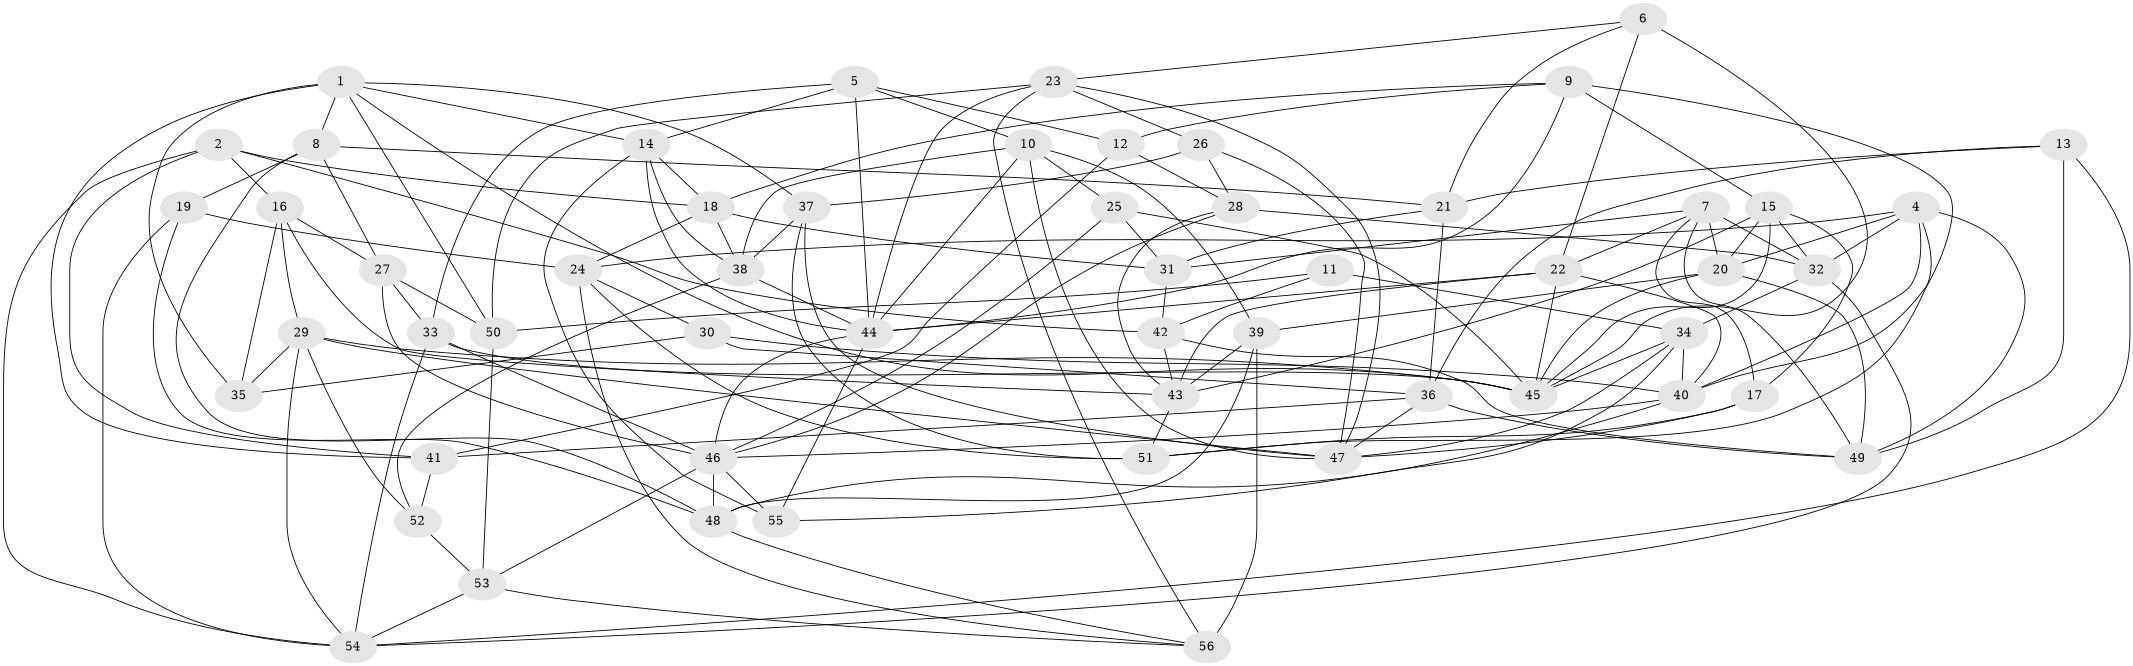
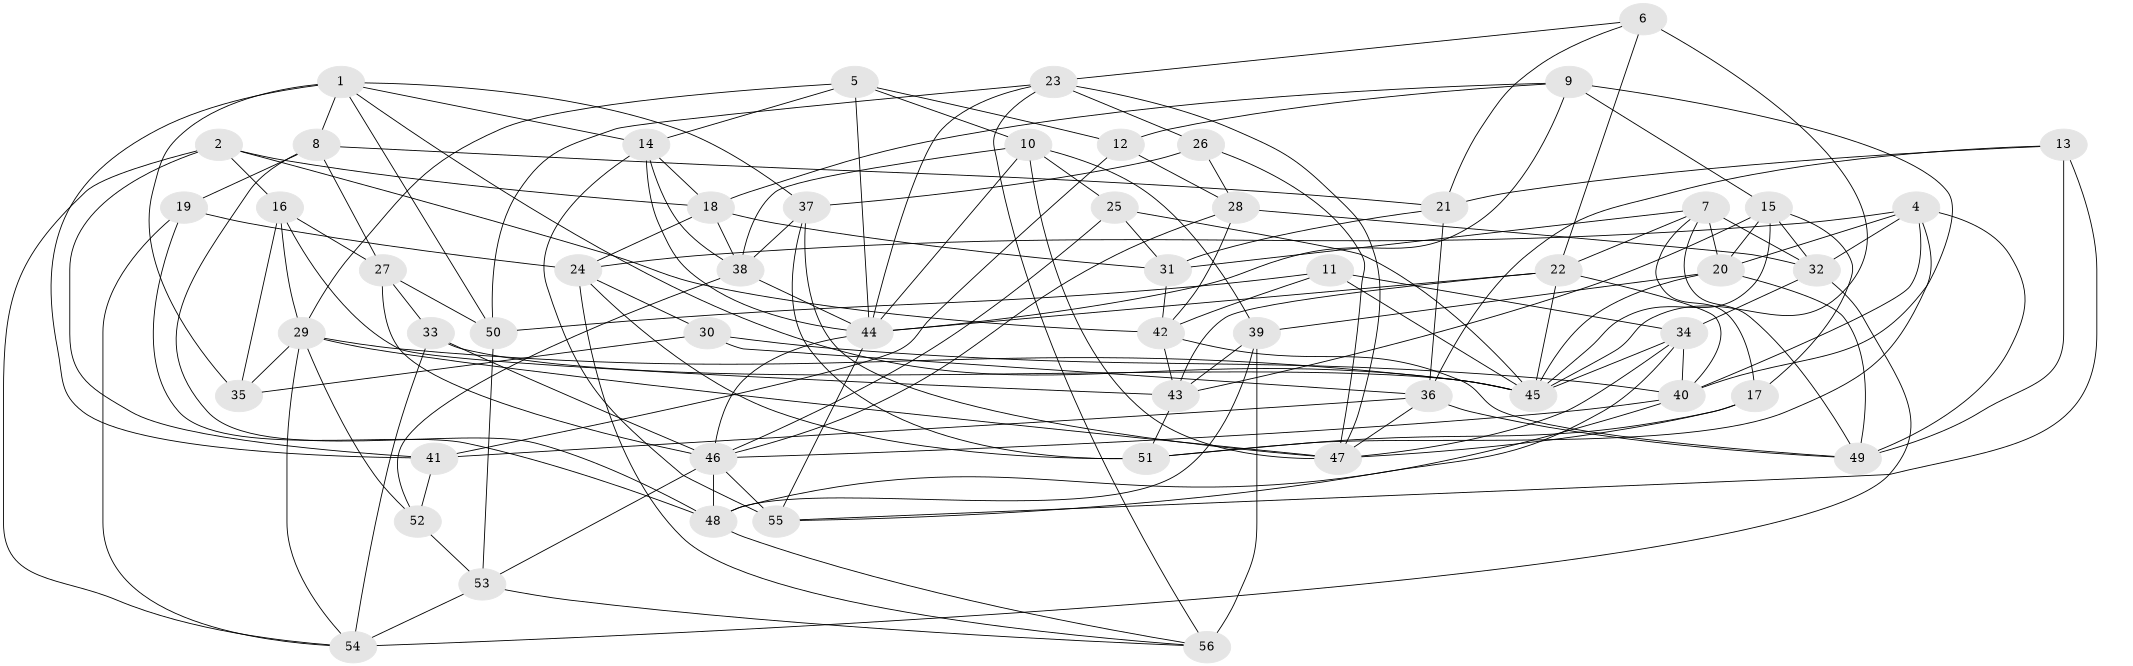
  graph {
    node [color=gray90 style=filled]
    edge [weight=1.0]
    1
    8
    14
    35
    37
    41
    45
    50
    21
    19
    27
    48
    18
    55
    44
    38
    51
    47
    52
    53
    2
    42
    54
    16
    24
    31
    49
    43
    6
    22
    23
    4
    20
    32
    40
    39
    56
    30
    34
    46
    5
    10
    12
    33
    25
    28
    36
    26
    7
    17
    9
    15
    11
    13
    29
    1 -- 8
    1 -- 14
    1 -- 35 [weight=2.0]
    1 -- 37
    1 -- 41
    1 -- 45
    1 -- 50
    8 -- 21
    8 -- 19
    8 -- 27
    8 -- 48
    14 -- 18
    14 -- 55
    14 -- 44
    14 -- 38
    37 -- 38
    37 -- 51 [weight=2.0]
    37 -- 47
    41 -- 52
    50 -- 53 [weight=2.0]
    21 -- 31 [weight=2.0]
    21 -- 36
    19 -- 48
    19 -- 54
    19 -- 24
    27 -- 50
    27 -- 46
    27 -- 33 [weight=2.0]
    48 -- 56
    18 -- 38
    18 -- 24
    18 -- 31
    44 -- 55
    44 -- 46
    38 -- 44
    38 -- 52
    52 -- 53
    53 -- 54
    53 -- 56
    2 -- 41 [weight=2.0]
    2 -- 18
    2 -- 42
    2 -- 54
    2 -- 16
    42 -- 49
    42 -- 43
    16 -- 35
    16 -- 27
    16 -- 43
    16 -- 29
    24 -- 51
    24 -- 56
    24 -- 30
    31 -- 42
    43 -- 51
    6 -- 45
    6 -- 21
    6 -- 22
    6 -- 23
    22 -- 45
    22 -- 44
    22 -- 43
    22 -- 40
    23 -- 50
    23 -- 44
    23 -- 47
    23 -- 56
    23 -- 26
    4 -- 51
    4 -- 24
    4 -- 49
    4 -- 20
    4 -- 32
    4 -- 40
    20 -- 45
    20 -- 49
    20 -- 39
    32 -- 54
    32 -- 34
    40 -- 48
    40 -- 46
    39 -- 48
    39 -- 43
    39 -- 56 [weight=2.0]
    30 -- 35
    30 -- 40 [weight=3.0]
    30 -- 36
    34 -- 45
    34 -- 55
    34 -- 47
    34 -- 40
    46 -- 48
    46 -- 55
    46 -- 53
    5 -- 14
    5 -- 44 [weight=2.0]
    5 -- 10
    5 -- 12
-   5 -- 33
+   5 -- 29
    10 -- 44
    10 -- 38
    10 -- 47
    10 -- 39
    10 -- 25
    12 -- 41
    12 -- 28
    33 -- 45
    33 -- 54
    33 -- 46
    25 -- 45
    25 -- 31
    25 -- 46
-   28 -- 43
+   28 -- 42
    28 -- 32
    28 -- 46 [weight=2.0]
    36 -- 41
    36 -- 47
    36 -- 49
    26 -- 37
    26 -- 47
    26 -- 28
    7 -- 31
    7 -- 49
    7 -- 22
    7 -- 20
    7 -- 32
    7 -- 17
    17 -- 51
    17 -- 47
    9 -- 18
    9 -- 44
    9 -- 40 [weight=2.0]
    9 -- 12
    9 -- 15
    15 -- 45
    15 -- 43
    15 -- 20
    15 -- 32
    15 -- 17
+   11 -- 45
    11 -- 50
    11 -- 42
    11 -- 34
    13 -- 21
-   13 -- 54
+   13 -- 55
    13 -- 49
    13 -- 36
    29 -- 35
    29 -- 45
    29 -- 47
    29 -- 52
    29 -- 54
  }
